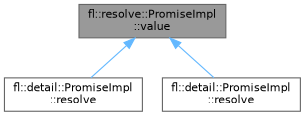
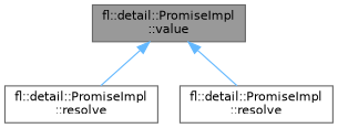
  digraph {
    rankdir=TB
    node [color=grey40 fillcolor=white fontname=Helvetica fontsize=10 shape=box style=filled]
    edge [color=steelblue1 dir=back fontname=Helvetica fontsize=10 labelfontname=Helvetica labelfontsize=10 style=solid]
-   n1 [color=gray40 fillcolor=grey60 fontcolor=black height=0.2 label="fl::resolve::PromiseImpl\l::value" width=0.4]
+   n1 [color=gray40 fillcolor=grey60 fontcolor=black height=0.2 label="fl::detail::PromiseImpl\l::value" width=0.4]
    n2 [height=0.2 label="fl::detail::PromiseImpl\l::resolve" width=0.4]
    n3 [height=0.2 label="fl::detail::PromiseImpl\l::resolve" width=0.4]
    n1 -> n2
    n1 -> n3
  }
